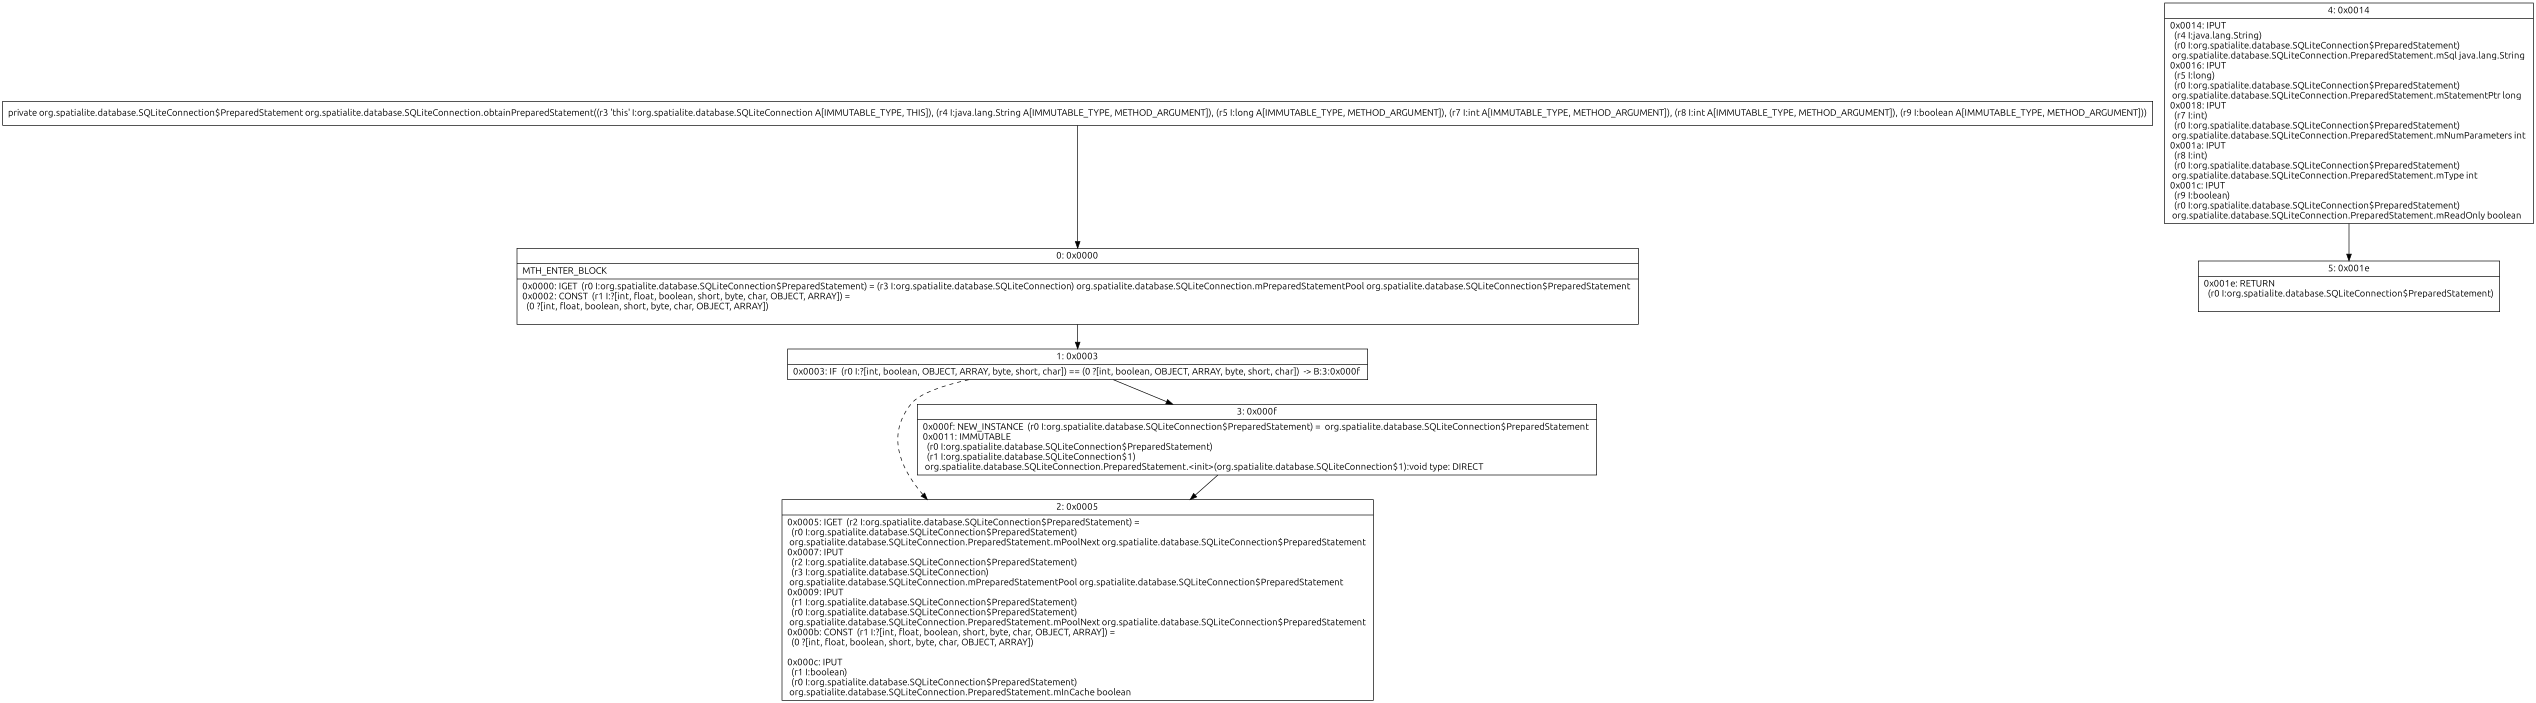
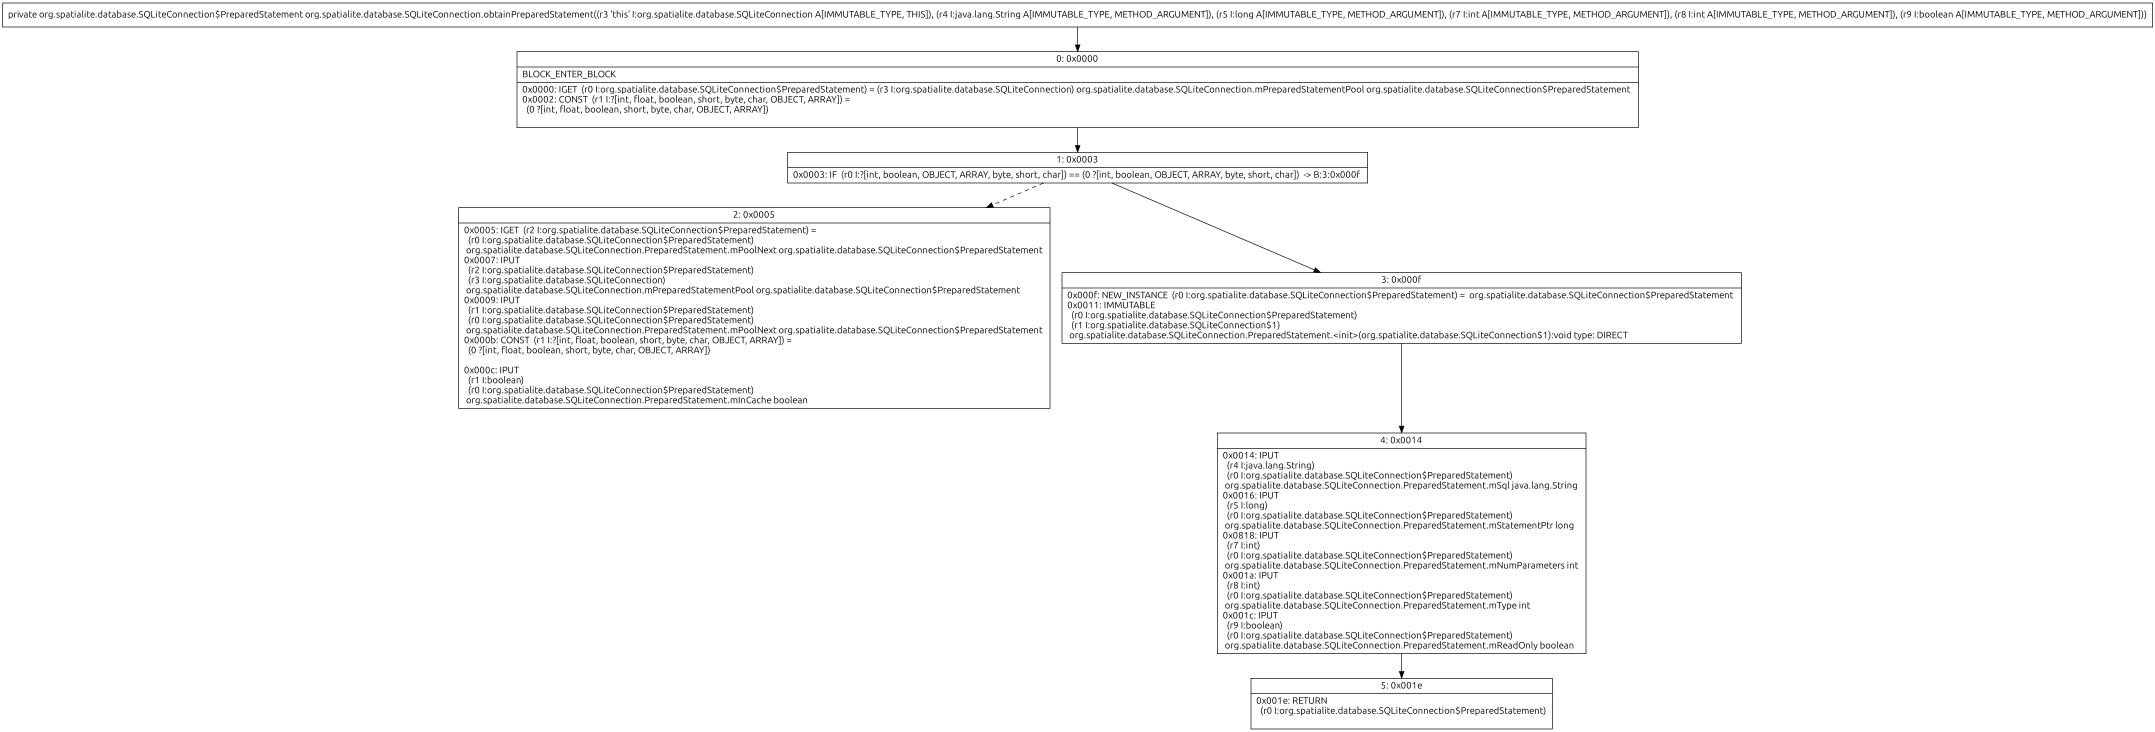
  digraph {
    fontname=Ubuntu
    node [fontname=Ubuntu shape=record]
    edge [fontname=Ubuntu]
-   n1 [label="{0\:\ 0x0000|MTH_ENTER_BLOCK\l|0x0000: IGET  (r0 I:org.spatialite.database.SQLiteConnection$PreparedStatement) = (r3 I:org.spatialite.database.SQLiteConnection) org.spatialite.database.SQLiteConnection.mPreparedStatementPool org.spatialite.database.SQLiteConnection$PreparedStatement \l0x0002: CONST  (r1 I:?[int, float, boolean, short, byte, char, OBJECT, ARRAY]) = \l  (0 ?[int, float, boolean, short, byte, char, OBJECT, ARRAY])\l \l}"]
+   n1 [label="{0\:\ 0x0000|BLOCK_ENTER_BLOCK\l|0x0000: IGET  (r0 I:org.spatialite.database.SQLiteConnection$PreparedStatement) = (r3 I:org.spatialite.database.SQLiteConnection) org.spatialite.database.SQLiteConnection.mPreparedStatementPool org.spatialite.database.SQLiteConnection$PreparedStatement \l0x0002: CONST  (r1 I:?[int, float, boolean, short, byte, char, OBJECT, ARRAY]) = \l  (0 ?[int, float, boolean, short, byte, char, OBJECT, ARRAY])\l \l}"]
    n2 [label="{1\:\ 0x0003|0x0003: IF  (r0 I:?[int, boolean, OBJECT, ARRAY, byte, short, char]) == (0 ?[int, boolean, OBJECT, ARRAY, byte, short, char])  \-\> B:3:0x000f \l}"]
    n3 [label="{2\:\ 0x0005|0x0005: IGET  (r2 I:org.spatialite.database.SQLiteConnection$PreparedStatement) = \l  (r0 I:org.spatialite.database.SQLiteConnection$PreparedStatement)\l org.spatialite.database.SQLiteConnection.PreparedStatement.mPoolNext org.spatialite.database.SQLiteConnection$PreparedStatement \l0x0007: IPUT  \l  (r2 I:org.spatialite.database.SQLiteConnection$PreparedStatement)\l  (r3 I:org.spatialite.database.SQLiteConnection)\l org.spatialite.database.SQLiteConnection.mPreparedStatementPool org.spatialite.database.SQLiteConnection$PreparedStatement \l0x0009: IPUT  \l  (r1 I:org.spatialite.database.SQLiteConnection$PreparedStatement)\l  (r0 I:org.spatialite.database.SQLiteConnection$PreparedStatement)\l org.spatialite.database.SQLiteConnection.PreparedStatement.mPoolNext org.spatialite.database.SQLiteConnection$PreparedStatement \l0x000b: CONST  (r1 I:?[int, float, boolean, short, byte, char, OBJECT, ARRAY]) = \l  (0 ?[int, float, boolean, short, byte, char, OBJECT, ARRAY])\l \l0x000c: IPUT  \l  (r1 I:boolean)\l  (r0 I:org.spatialite.database.SQLiteConnection$PreparedStatement)\l org.spatialite.database.SQLiteConnection.PreparedStatement.mInCache boolean \l}"]
    n4 [label="{3\:\ 0x000f|0x000f: NEW_INSTANCE  (r0 I:org.spatialite.database.SQLiteConnection$PreparedStatement) =  org.spatialite.database.SQLiteConnection$PreparedStatement \l0x0011: IMMUTABLE  \l  (r0 I:org.spatialite.database.SQLiteConnection$PreparedStatement)\l  (r1 I:org.spatialite.database.SQLiteConnection$1)\l org.spatialite.database.SQLiteConnection.PreparedStatement.\<init\>(org.spatialite.database.SQLiteConnection$1):void type: DIRECT \l}"]
-   n5 [label="{4\:\ 0x0014|0x0014: IPUT  \l  (r4 I:java.lang.String)\l  (r0 I:org.spatialite.database.SQLiteConnection$PreparedStatement)\l org.spatialite.database.SQLiteConnection.PreparedStatement.mSql java.lang.String \l0x0016: IPUT  \l  (r5 I:long)\l  (r0 I:org.spatialite.database.SQLiteConnection$PreparedStatement)\l org.spatialite.database.SQLiteConnection.PreparedStatement.mStatementPtr long \l0x0018: IPUT  \l  (r7 I:int)\l  (r0 I:org.spatialite.database.SQLiteConnection$PreparedStatement)\l org.spatialite.database.SQLiteConnection.PreparedStatement.mNumParameters int \l0x001a: IPUT  \l  (r8 I:int)\l  (r0 I:org.spatialite.database.SQLiteConnection$PreparedStatement)\l org.spatialite.database.SQLiteConnection.PreparedStatement.mType int \l0x001c: IPUT  \l  (r9 I:boolean)\l  (r0 I:org.spatialite.database.SQLiteConnection$PreparedStatement)\l org.spatialite.database.SQLiteConnection.PreparedStatement.mReadOnly boolean \l}"]
+   n5 [label="{4\:\ 0x0014|0x0014: IPUT  \l  (r4 I:java.lang.String)\l  (r0 I:org.spatialite.database.SQLiteConnection$PreparedStatement)\l org.spatialite.database.SQLiteConnection.PreparedStatement.mSql java.lang.String \l0x0016: IPUT  \l  (r5 I:long)\l  (r0 I:org.spatialite.database.SQLiteConnection$PreparedStatement)\l org.spatialite.database.SQLiteConnection.PreparedStatement.mStatementPtr long \l0x0818: IPUT  \l  (r7 I:int)\l  (r0 I:org.spatialite.database.SQLiteConnection$PreparedStatement)\l org.spatialite.database.SQLiteConnection.PreparedStatement.mNumParameters int \l0x001a: IPUT  \l  (r8 I:int)\l  (r0 I:org.spatialite.database.SQLiteConnection$PreparedStatement)\l org.spatialite.database.SQLiteConnection.PreparedStatement.mType int \l0x001c: IPUT  \l  (r9 I:boolean)\l  (r0 I:org.spatialite.database.SQLiteConnection$PreparedStatement)\l org.spatialite.database.SQLiteConnection.PreparedStatement.mReadOnly boolean \l}"]
    n6 [label="{5\:\ 0x001e|0x001e: RETURN  \l  (r0 I:org.spatialite.database.SQLiteConnection$PreparedStatement)\l \l}"]
    n7 [label="{private org.spatialite.database.SQLiteConnection$PreparedStatement org.spatialite.database.SQLiteConnection.obtainPreparedStatement((r3 'this' I:org.spatialite.database.SQLiteConnection A[IMMUTABLE_TYPE, THIS]), (r4 I:java.lang.String A[IMMUTABLE_TYPE, METHOD_ARGUMENT]), (r5 I:long A[IMMUTABLE_TYPE, METHOD_ARGUMENT]), (r7 I:int A[IMMUTABLE_TYPE, METHOD_ARGUMENT]), (r8 I:int A[IMMUTABLE_TYPE, METHOD_ARGUMENT]), (r9 I:boolean A[IMMUTABLE_TYPE, METHOD_ARGUMENT])) }"]
    n1 -> n2
    n2 -> n3 [style=dashed]
    n2 -> n4
-   n4 -> n3
+   n4 -> n5
    n5 -> n6
    n7 -> n1
  }
